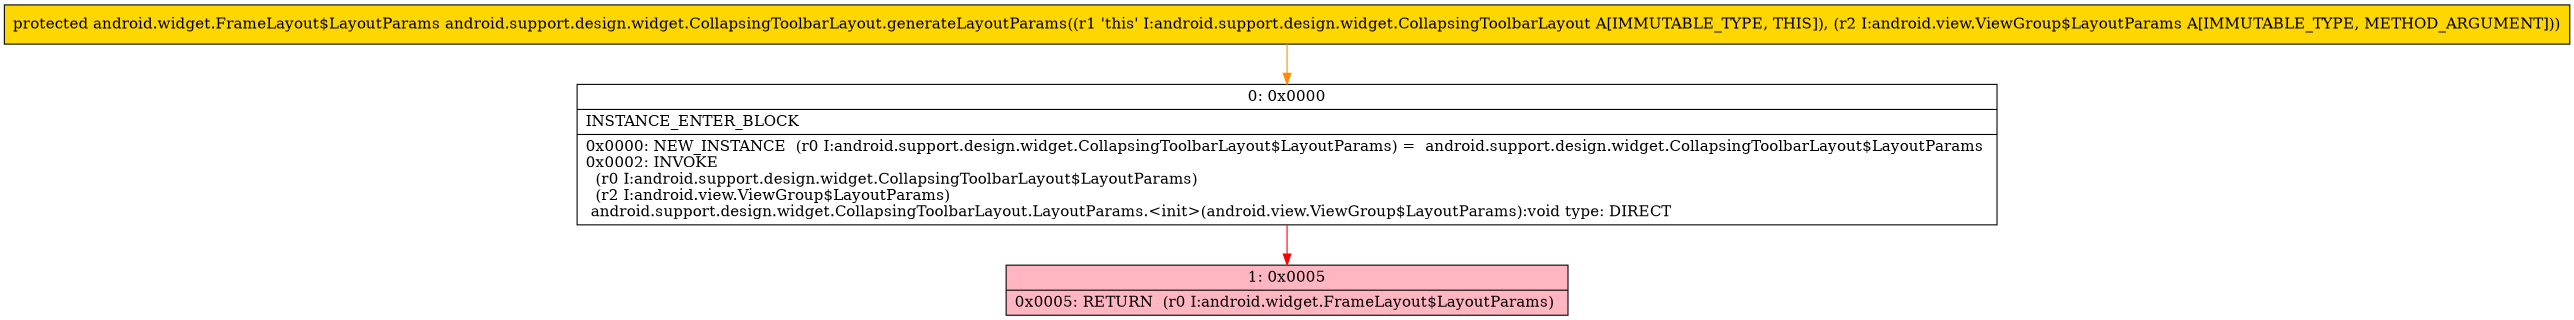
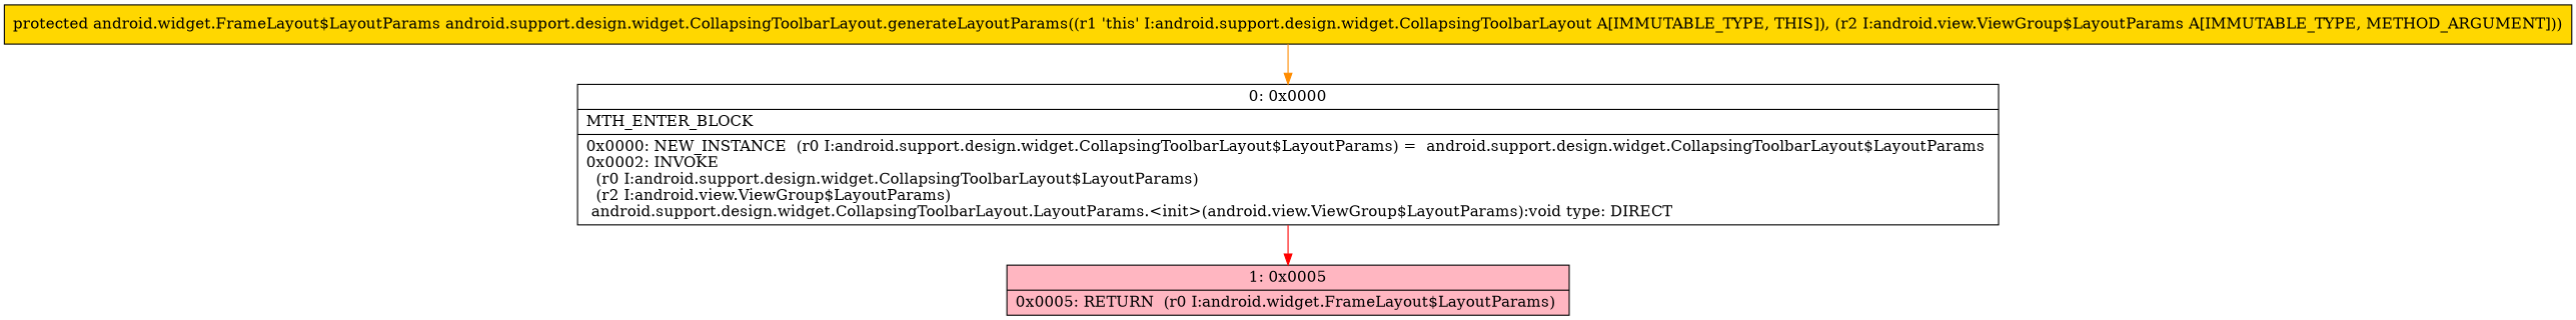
  digraph {
    node [shape=record style=filled]
-   n1 [label="{0\:\ 0x0000|INSTANCE_ENTER_BLOCK\l|0x0000: NEW_INSTANCE  (r0 I:android.support.design.widget.CollapsingToolbarLayout$LayoutParams) =  android.support.design.widget.CollapsingToolbarLayout$LayoutParams \l0x0002: INVOKE  \l  (r0 I:android.support.design.widget.CollapsingToolbarLayout$LayoutParams)\l  (r2 I:android.view.ViewGroup$LayoutParams)\l android.support.design.widget.CollapsingToolbarLayout.LayoutParams.\<init\>(android.view.ViewGroup$LayoutParams):void type: DIRECT \l}" fillcolor=white]
+   n1 [label="{0\:\ 0x0000|MTH_ENTER_BLOCK\l|0x0000: NEW_INSTANCE  (r0 I:android.support.design.widget.CollapsingToolbarLayout$LayoutParams) =  android.support.design.widget.CollapsingToolbarLayout$LayoutParams \l0x0002: INVOKE  \l  (r0 I:android.support.design.widget.CollapsingToolbarLayout$LayoutParams)\l  (r2 I:android.view.ViewGroup$LayoutParams)\l android.support.design.widget.CollapsingToolbarLayout.LayoutParams.\<init\>(android.view.ViewGroup$LayoutParams):void type: DIRECT \l}" fillcolor=white]
    n2 [label="{1\:\ 0x0005|0x0005: RETURN  (r0 I:android.widget.FrameLayout$LayoutParams) \l}" fillcolor=lightpink]
    n3 [label="{protected android.widget.FrameLayout$LayoutParams android.support.design.widget.CollapsingToolbarLayout.generateLayoutParams((r1 'this' I:android.support.design.widget.CollapsingToolbarLayout A[IMMUTABLE_TYPE, THIS]), (r2 I:android.view.ViewGroup$LayoutParams A[IMMUTABLE_TYPE, METHOD_ARGUMENT])) }" fillcolor=gold]
    n1 -> n2 [color=red]
    n3 -> n1 [color=darkorange]
  }
